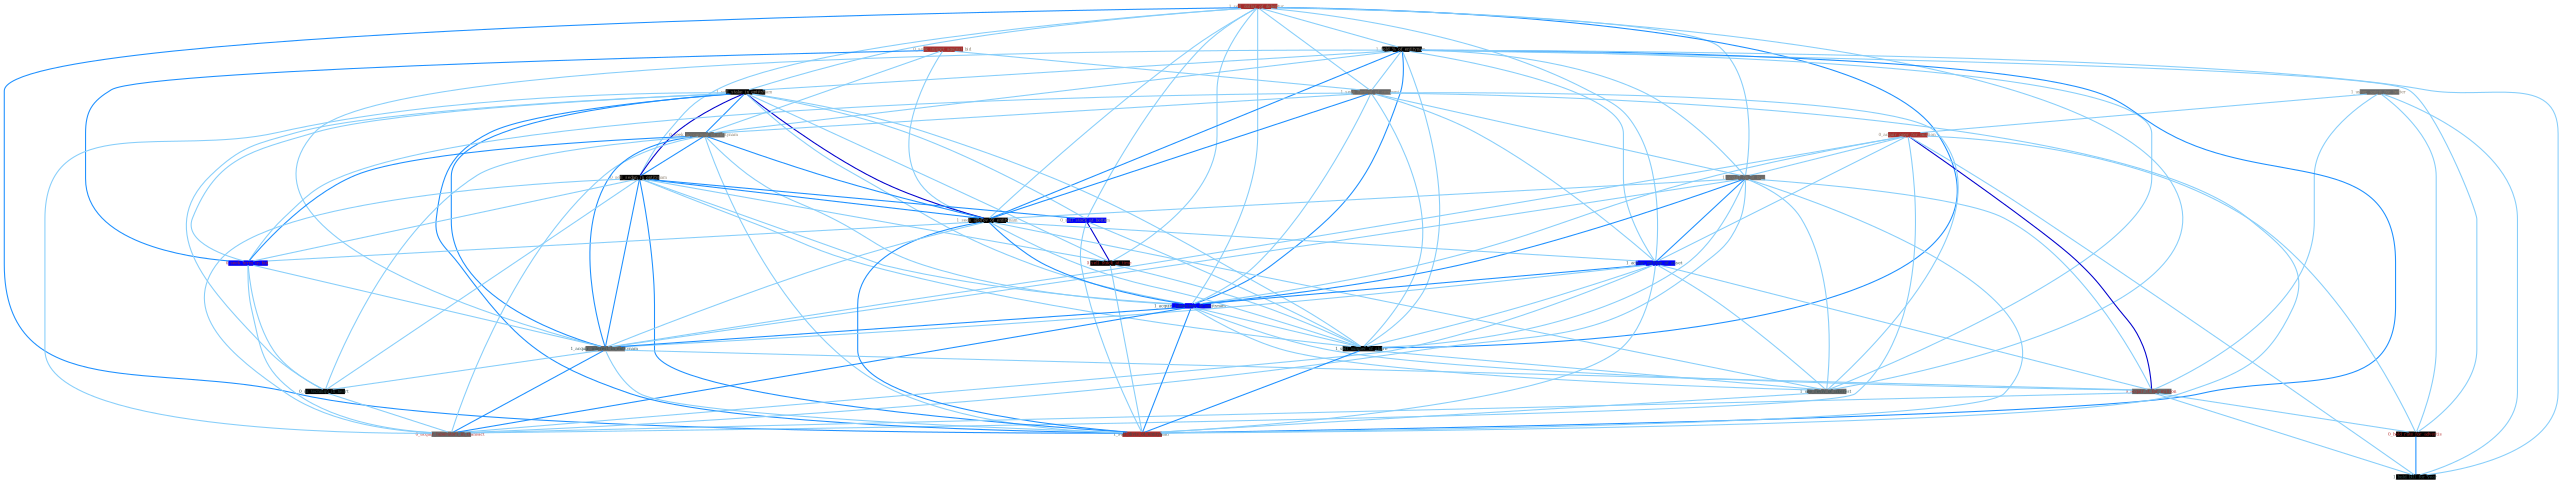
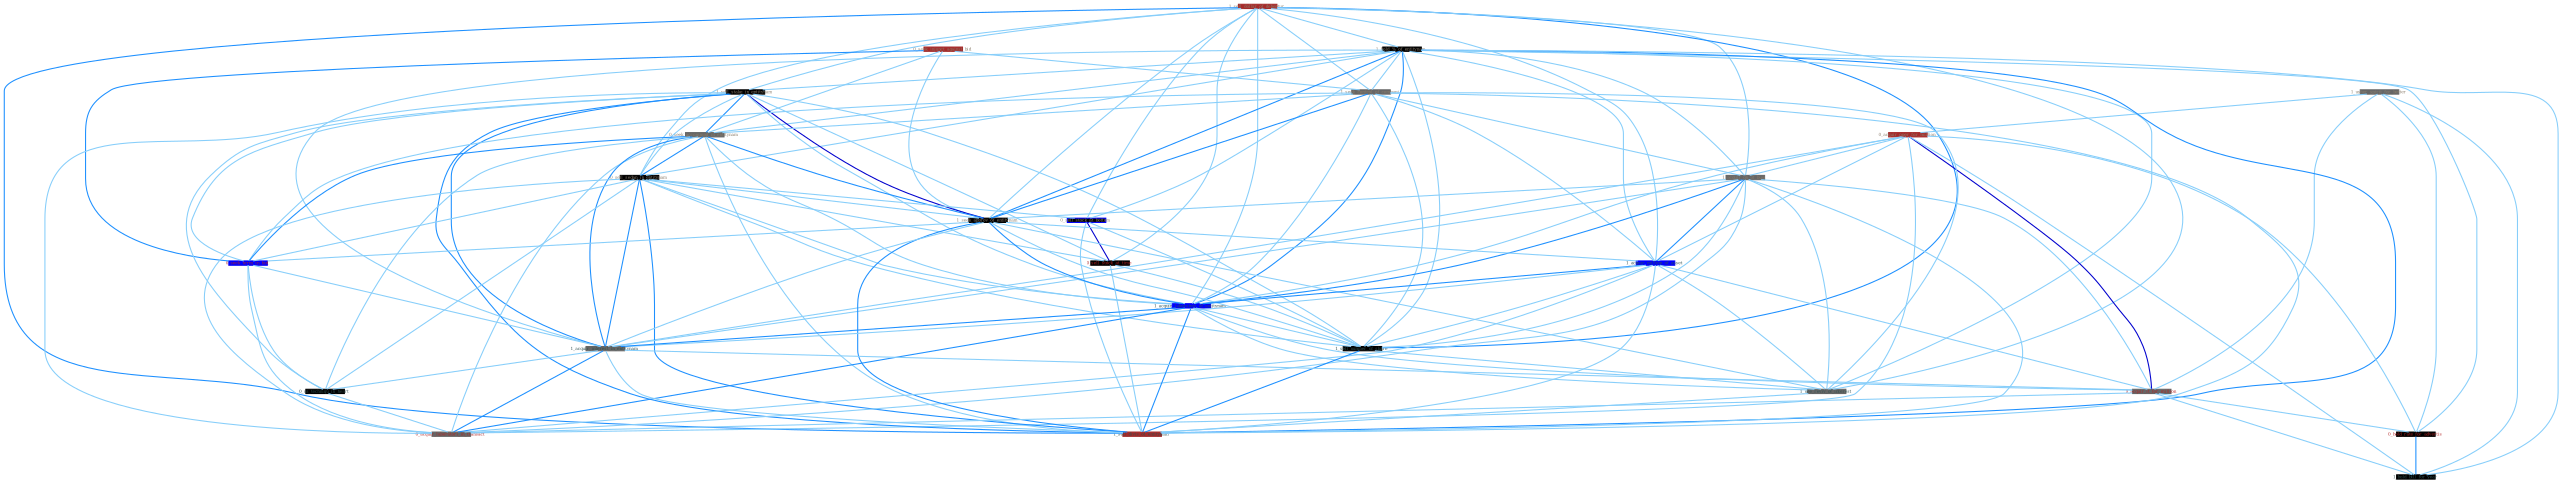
  graph {
    node [color=black fixedsize=true fontcolor="#8b7d6b" fontsize=4 shape=polygon style=filled]
    edge [color="#87cefa" w=1]
    "1_sell_dollar_of_debentur " [color=brown height=.06 width=.5]
    "1_usher_spirit_for_better " [color=gray40 height=.06 width=.5]
    "0_seek_injunct_against_bid " [color=brown height=.06 width=.5]
    "1_hold_%_of_entitynam " [height=.06 width=.5]
    "0_acquir_oper_for_million " [color=brown height=.06 width=.5]
    "1_sell_stake_in_entitynam " [height=.06 width=.5]
    "1_seek_control_of_compani " [color=gray40 height=.06 width=.5]
    "0_seek_accommod_in_entitynam " [color=gray40 height=.06 width=.5]
    "0_sell_sedan_in_entitynam " [height=.06 width=.5]
    "1_acquir_on_of_busi " [color=gray40 height=.06 width=.5]
-   "0_sell_stock_at_bottom " [color=blue height=.06 width=.5]
+   "0_sell_stock_at_bottom " [color=blue height=.06 width=.5 fillcolor=black]
    "1_seek_approv_of_entitynam " [height=.06 width=.5]
    "0_seek_term_in_bid " [color=blue fontcolor="#b22222" height=.06 width=.5]
    "0_acquir_it_for_million " [color=gray40 fontcolor="#b22222" height=.06 width=.5]
    "0_hold_rate_for_advertis " [fontcolor="#b22222" height=.06 width=.5]
    "0_acquir_laboratori_in_transact " [color=gray40 fontcolor="#b22222" height=.06 width=.5]
    "0_sell_stock_at_time " [fontcolor="#b22222" height=.06 width=.5]
    "1_acquir_million_of_asset " [color=blue fontcolor="#2f4f4f" height=.06 width=.5]
    "1_acquir_laboratori_of_entitynam " [color=blue fontcolor="#2f4f4f" height=.06 width=.5]
    "1_sell_number_of_share " [fontcolor="#2f4f4f" height=.06 width=.5]
    "1_see_reviv_of_interest " [color=gray40 fontcolor="#2f4f4f" height=.06 width=.5]
    "1_sell_divis_of_entitynam " [color=brown fontcolor="#2f4f4f" height=.06 width=.5]
    "1_hold_bill_for_year " [fontcolor="#2f4f4f" height=.06 width=.5]
    "1_acquir_interest_in_entitynam " [color=gray40 fontcolor="#2f4f4f" height=.06 width=.5]
    "0_us_techniqu_in_heart " [fontcolor="#2f4f4f" height=.06 width=.5]
    subgraph sub_1 {
      "1_sell_dollar_of_debentur "
      "1_usher_spirit_for_better "
      "0_seek_injunct_against_bid "
      "1_hold_%_of_entitynam "
      "0_acquir_oper_for_million "
      "1_sell_stake_in_entitynam "
      "1_seek_control_of_compani "
      "0_seek_accommod_in_entitynam "
      "0_sell_sedan_in_entitynam "
      "1_acquir_on_of_busi "
      "0_sell_stock_at_bottom "
      "1_seek_approv_of_entitynam "
    }
    subgraph sub_2 {
      "0_seek_term_in_bid "
      "0_acquir_it_for_million "
      "0_hold_rate_for_advertis "
      "0_acquir_laboratori_in_transact "
      "0_sell_stock_at_time "
    }
    "1_sell_dollar_of_debentur " -- "1_hold_%_of_entitynam "
    "1_sell_dollar_of_debentur " -- "1_sell_stake_in_entitynam "
    "1_sell_dollar_of_debentur " -- "1_seek_control_of_compani "
    "1_sell_dollar_of_debentur " -- "0_sell_sedan_in_entitynam "
    "1_sell_dollar_of_debentur " -- "1_acquir_on_of_busi "
    "1_sell_dollar_of_debentur " -- "0_sell_stock_at_bottom "
    "1_sell_dollar_of_debentur " -- "1_seek_approv_of_entitynam "
    "1_sell_dollar_of_debentur " -- "0_sell_stock_at_time "
    "1_sell_dollar_of_debentur " -- "1_acquir_million_of_asset "
    "1_sell_dollar_of_debentur " -- "1_acquir_laboratori_of_entitynam "
    "1_sell_dollar_of_debentur " -- "1_sell_number_of_share " [color="#1e90ff" w=2]
    "1_sell_dollar_of_debentur " -- "1_see_reviv_of_interest "
    "1_sell_dollar_of_debentur " -- "1_sell_divis_of_entitynam " [color="#1e90ff" w=2]
    "1_usher_spirit_for_better " -- "0_acquir_oper_for_million "
    "1_usher_spirit_for_better " -- "0_acquir_it_for_million "
    "1_usher_spirit_for_better " -- "0_hold_rate_for_advertis "
    "1_usher_spirit_for_better " -- "1_hold_bill_for_year "
    "0_seek_injunct_against_bid " -- "1_seek_control_of_compani "
    "0_seek_injunct_against_bid " -- "0_seek_accommod_in_entitynam "
    "0_seek_injunct_against_bid " -- "1_seek_approv_of_entitynam "
    "0_seek_injunct_against_bid " -- "0_seek_term_in_bid " [color="#1e90ff" w=2]
    "1_hold_%_of_entitynam " -- "1_sell_stake_in_entitynam "
    "1_hold_%_of_entitynam " -- "1_seek_control_of_compani "
    "1_hold_%_of_entitynam " -- "0_seek_accommod_in_entitynam "
+   "1_hold_%_of_entitynam " -- "0_sell_sedan_in_entitynam "
    "1_hold_%_of_entitynam " -- "1_acquir_on_of_busi "
    "1_hold_%_of_entitynam " -- "1_seek_approv_of_entitynam " [color="#1e90ff" w=2]
    "1_hold_%_of_entitynam " -- "0_hold_rate_for_advertis "
    "1_hold_%_of_entitynam " -- "1_acquir_million_of_asset "
    "1_hold_%_of_entitynam " -- "1_acquir_laboratori_of_entitynam " [color="#1e90ff" w=2]
    "1_hold_%_of_entitynam " -- "1_sell_number_of_share "
    "1_hold_%_of_entitynam " -- "1_see_reviv_of_interest "
    "1_hold_%_of_entitynam " -- "1_sell_divis_of_entitynam " [color="#1e90ff" w=2]
    "1_hold_%_of_entitynam " -- "1_hold_bill_for_year "
    "1_hold_%_of_entitynam " -- "1_acquir_interest_in_entitynam "
    "0_acquir_oper_for_million " -- "1_acquir_on_of_busi "
    "0_acquir_oper_for_million " -- "0_acquir_it_for_million " [color="#0000cd" w=3]
    "0_acquir_oper_for_million " -- "0_hold_rate_for_advertis "
    "0_acquir_oper_for_million " -- "0_acquir_laboratori_in_transact "
    "0_acquir_oper_for_million " -- "1_acquir_million_of_asset "
    "0_acquir_oper_for_million " -- "1_acquir_laboratori_of_entitynam "
    "0_acquir_oper_for_million " -- "1_hold_bill_for_year "
    "0_acquir_oper_for_million " -- "1_acquir_interest_in_entitynam "
    "1_sell_stake_in_entitynam " -- "0_seek_accommod_in_entitynam " [color="#1e90ff" w=2]
-   "1_sell_stake_in_entitynam " -- "0_sell_sedan_in_entitynam " [color="#0000cd" w=3]
-   "1_sell_stake_in_entitynam " -- "0_sell_stock_at_bottom "
+   "1_sell_stake_in_entitynam " -- "0_sell_sedan_in_entitynam " [w=3]
+   "1_hold_%_of_entitynam " -- "0_sell_stock_at_bottom "
    "1_sell_stake_in_entitynam " -- "1_seek_approv_of_entitynam " [color="#0000cd"]
    "1_sell_stake_in_entitynam " -- "0_seek_term_in_bid "
    "1_sell_stake_in_entitynam " -- "0_acquir_laboratori_in_transact "
    "1_sell_stake_in_entitynam " -- "0_sell_stock_at_time "
    "1_sell_stake_in_entitynam " -- "1_acquir_laboratori_of_entitynam "
    "1_sell_stake_in_entitynam " -- "1_sell_number_of_share "
    "1_sell_stake_in_entitynam " -- "1_sell_divis_of_entitynam " [color="#1e90ff" w=2]
    "1_sell_stake_in_entitynam " -- "1_acquir_interest_in_entitynam " [color="#1e90ff" w=2]
    "1_sell_stake_in_entitynam " -- "0_us_techniqu_in_heart "
    "1_seek_control_of_compani " -- "0_seek_accommod_in_entitynam "
    "1_seek_control_of_compani " -- "1_acquir_on_of_busi "
    "1_seek_control_of_compani " -- "1_seek_approv_of_entitynam " [color="#1e90ff" w=2]
    "1_seek_control_of_compani " -- "0_seek_term_in_bid "
    "1_seek_control_of_compani " -- "1_acquir_million_of_asset "
    "1_seek_control_of_compani " -- "1_acquir_laboratori_of_entitynam "
    "1_seek_control_of_compani " -- "1_sell_number_of_share "
    "1_seek_control_of_compani " -- "1_see_reviv_of_interest "
    "1_seek_control_of_compani " -- "1_sell_divis_of_entitynam "
    "0_seek_accommod_in_entitynam " -- "0_sell_sedan_in_entitynam " [color="#1e90ff" w=2]
    "0_seek_accommod_in_entitynam " -- "1_seek_approv_of_entitynam " [color="#1e90ff" w=2]
    "0_seek_accommod_in_entitynam " -- "0_seek_term_in_bid " [color="#1e90ff" w=2]
    "0_seek_accommod_in_entitynam " -- "0_acquir_laboratori_in_transact "
    "0_seek_accommod_in_entitynam " -- "1_acquir_laboratori_of_entitynam "
    "0_seek_accommod_in_entitynam " -- "1_sell_divis_of_entitynam "
    "0_seek_accommod_in_entitynam " -- "1_acquir_interest_in_entitynam " [color="#1e90ff" w=2]
    "0_seek_accommod_in_entitynam " -- "0_us_techniqu_in_heart "
-   "0_sell_sedan_in_entitynam " -- "0_sell_stock_at_bottom " [color="#1e90ff"]
-   "0_sell_sedan_in_entitynam " -- "1_seek_approv_of_entitynam " [color="#1e90ff"]
+   "0_sell_sedan_in_entitynam " -- "0_sell_stock_at_bottom "
+   "0_sell_sedan_in_entitynam " -- "1_seek_approv_of_entitynam "
    "0_sell_sedan_in_entitynam " -- "0_seek_term_in_bid "
    "0_sell_sedan_in_entitynam " -- "0_acquir_laboratori_in_transact "
    "0_sell_sedan_in_entitynam " -- "0_sell_stock_at_time "
    "0_sell_sedan_in_entitynam " -- "1_acquir_laboratori_of_entitynam "
    "0_sell_sedan_in_entitynam " -- "1_sell_number_of_share "
    "0_sell_sedan_in_entitynam " -- "1_sell_divis_of_entitynam " [color="#1e90ff" w=2]
    "0_sell_sedan_in_entitynam " -- "1_acquir_interest_in_entitynam " [color="#1e90ff" w=2]
    "0_sell_sedan_in_entitynam " -- "0_us_techniqu_in_heart "
    "1_acquir_on_of_busi " -- "1_seek_approv_of_entitynam "
    "1_acquir_on_of_busi " -- "0_acquir_it_for_million "
    "1_acquir_on_of_busi " -- "0_acquir_laboratori_in_transact "
    "1_acquir_on_of_busi " -- "1_acquir_million_of_asset " [color="#1e90ff" w=2]
    "1_acquir_on_of_busi " -- "1_acquir_laboratori_of_entitynam " [color="#1e90ff" w=2]
    "1_acquir_on_of_busi " -- "1_sell_number_of_share "
    "1_acquir_on_of_busi " -- "1_see_reviv_of_interest "
    "1_acquir_on_of_busi " -- "1_sell_divis_of_entitynam "
    "1_acquir_on_of_busi " -- "1_acquir_interest_in_entitynam "
    "0_sell_stock_at_bottom " -- "0_sell_stock_at_time " [color="#0000cd" w=3]
    "0_sell_stock_at_bottom " -- "1_sell_number_of_share "
    "0_sell_stock_at_bottom " -- "1_sell_divis_of_entitynam "
    "1_seek_approv_of_entitynam " -- "0_seek_term_in_bid "
    "1_seek_approv_of_entitynam " -- "1_acquir_million_of_asset "
    "1_seek_approv_of_entitynam " -- "1_acquir_laboratori_of_entitynam " [color="#1e90ff" w=2]
    "1_seek_approv_of_entitynam " -- "1_sell_number_of_share "
    "1_seek_approv_of_entitynam " -- "1_see_reviv_of_interest "
    "1_seek_approv_of_entitynam " -- "1_sell_divis_of_entitynam " [color="#1e90ff" w=2]
    "1_seek_approv_of_entitynam " -- "1_acquir_interest_in_entitynam "
    "0_seek_term_in_bid " -- "0_acquir_laboratori_in_transact "
    "0_seek_term_in_bid " -- "1_acquir_interest_in_entitynam "
    "0_seek_term_in_bid " -- "0_us_techniqu_in_heart "
    "0_acquir_it_for_million " -- "0_hold_rate_for_advertis "
    "0_acquir_it_for_million " -- "0_acquir_laboratori_in_transact "
    "0_acquir_it_for_million " -- "1_hold_bill_for_year "
    "0_hold_rate_for_advertis " -- "1_hold_bill_for_year " [color="#1e90ff" w=2]
    "0_sell_stock_at_time " -- "1_sell_number_of_share "
    "0_sell_stock_at_time " -- "1_sell_divis_of_entitynam "
    "1_acquir_million_of_asset " -- "0_acquir_it_for_million "
    "1_acquir_million_of_asset " -- "0_acquir_laboratori_in_transact "
    "1_acquir_million_of_asset " -- "1_acquir_laboratori_of_entitynam " [color="#1e90ff" w=2]
    "1_acquir_million_of_asset " -- "1_sell_number_of_share "
    "1_acquir_million_of_asset " -- "1_see_reviv_of_interest "
    "1_acquir_million_of_asset " -- "1_sell_divis_of_entitynam "
    "1_acquir_million_of_asset " -- "1_acquir_interest_in_entitynam "
    "1_acquir_laboratori_of_entitynam " -- "0_acquir_it_for_million "
    "1_acquir_laboratori_of_entitynam " -- "0_acquir_laboratori_in_transact " [color="#1e90ff" w=2]
    "1_acquir_laboratori_of_entitynam " -- "1_sell_number_of_share "
    "1_acquir_laboratori_of_entitynam " -- "1_see_reviv_of_interest "
    "1_acquir_laboratori_of_entitynam " -- "1_sell_divis_of_entitynam " [color="#1e90ff" w=2]
    "1_acquir_laboratori_of_entitynam " -- "1_acquir_interest_in_entitynam " [color="#1e90ff" w=2]
    "1_sell_number_of_share " -- "1_see_reviv_of_interest "
    "1_sell_number_of_share " -- "1_sell_divis_of_entitynam " [color="#1e90ff" w=2]
    "1_see_reviv_of_interest " -- "1_sell_divis_of_entitynam "
    "1_acquir_interest_in_entitynam " -- "0_acquir_it_for_million "
    "1_acquir_interest_in_entitynam " -- "0_acquir_laboratori_in_transact " [color="#1e90ff" w=2]
    "1_acquir_interest_in_entitynam " -- "1_sell_divis_of_entitynam "
    "1_acquir_interest_in_entitynam " -- "0_us_techniqu_in_heart "
    "0_us_techniqu_in_heart " -- "0_acquir_laboratori_in_transact "
  }
